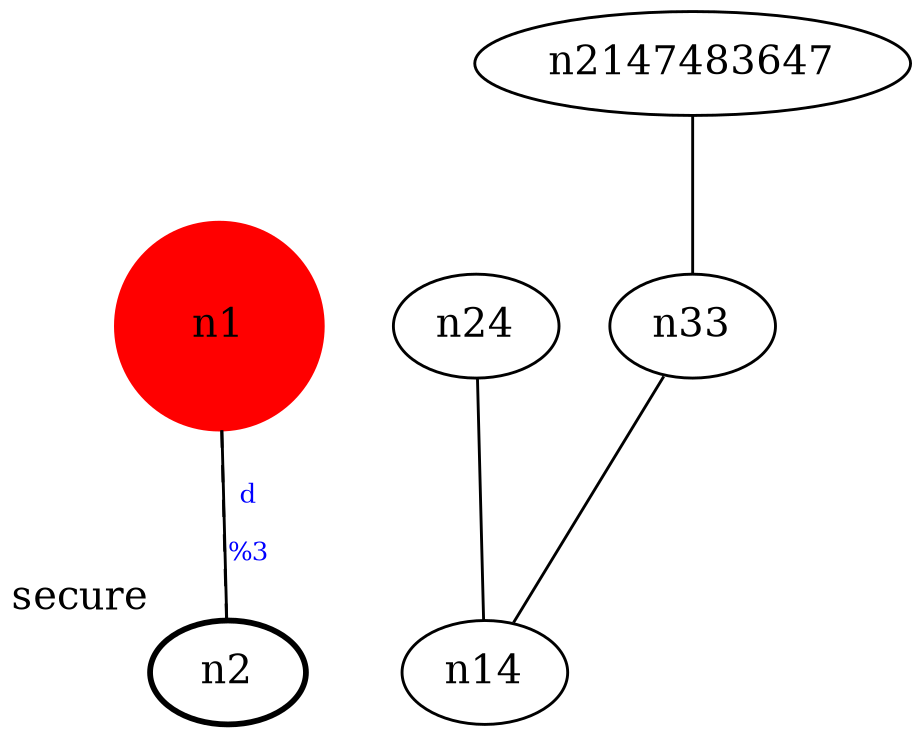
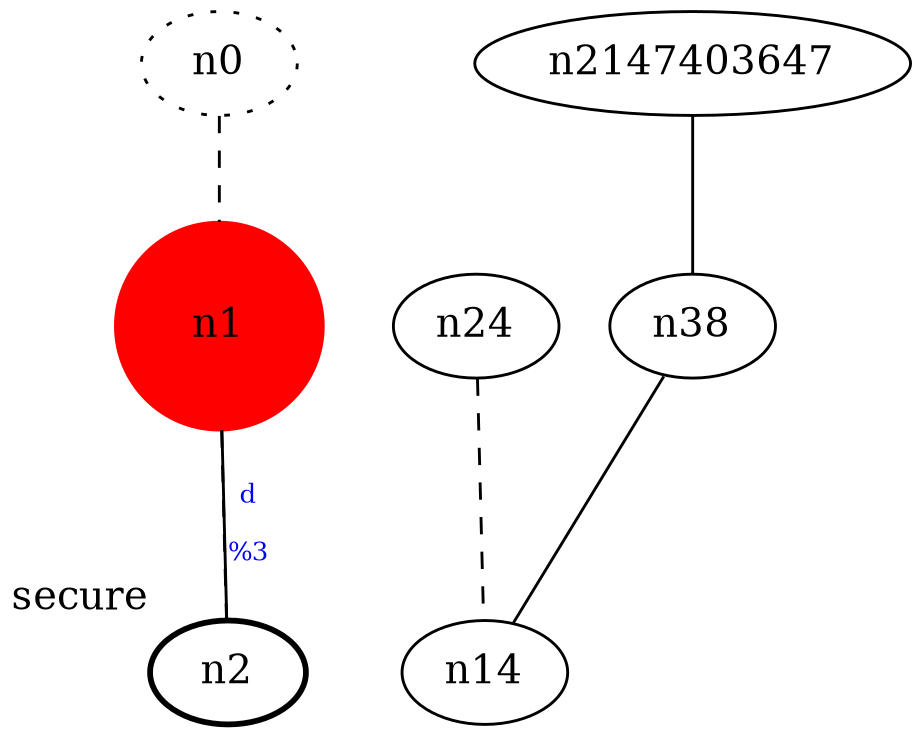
  graph {
    fontcolor=blue
    fontname="DejaVu Serif"
    rankdir=TB
    node [fontname="DejaVu Serif"]
    edge [fontname="DejaVu Serif"]
+   n0 [fillcolor="#123456" style=dotted]
    n1 [color=red height=1 style=filled width=1]
    n2 [style=bold xlabel=secure]
    n22 [label=n24]
    n44 [label=n14]
-   n33
-   n2147483647
+   n33 [label=n38]
+   n2147483647 [label=n2147403647]
+   n0 -- n1 [style=dashed]
    n1 -- n2 [style=dashed]
    n1 -- n2 [fontcolor=blue fontsize=9 label="d\n\l\G"]
-   n22 -- n44
+   n22 -- n44 [style=dashed]
    n33 -- n44
    n2147483647 -- n33
  }
